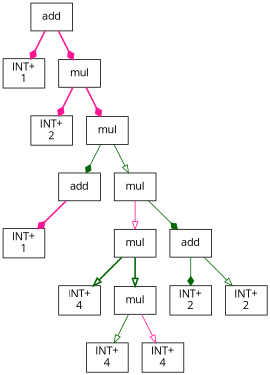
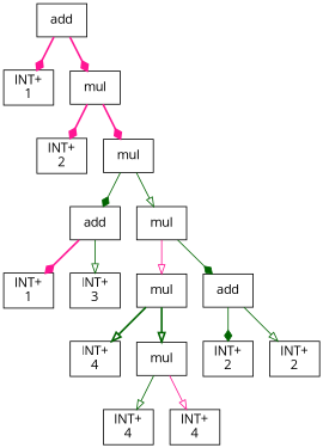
  digraph {
    fontname="Open Sans"
    node [shape=box fontname="Open Sans"]
    edge [color=darkgreen style=solid arrowhead=diamond fontname="Open Sans"]
    n1 [label=add]
    n2 [label="INT+\n1"]
    n3 [label=mul]
    n4 [label="INT+\n2"]
    n5 [label=mul]
    n6 [label=add]
    n7 [label=mul]
    n8 [label="INT+\n1"]
+   n9 [label="INT+\n3"]
    n10 [label=mul]
    n11 [label=add]
    n12 [label="INT+\n4"]
    n13 [label=mul]
    n14 [label="INT+\n4"]
    n15 [label="INT+\n4"]
    n16 [label="INT+\n2"]
    n17 [label="INT+\n2"]
    n1 -> n2 [color=deeppink style=bold]
    n1 -> n3 [color=deeppink style=bold]
    n3 -> n4 [color=deeppink style=bold]
    n3 -> n5 [color=deeppink style=bold]
    n5 -> n6
    n5 -> n7 [arrowhead=onormal]
    n6 -> n8 [color=deeppink style=bold]
+   n6 -> n9 [arrowhead=onormal]
    n7 -> n10 [color=deeppink arrowhead=onormal]
    n7 -> n11
    n10 -> n12 [style=bold arrowhead=onormal]
    n10 -> n13 [style=bold arrowhead=onormal]
    n11 -> n16
    n11 -> n17 [arrowhead=onormal]
    n13 -> n14 [arrowhead=onormal]
    n13 -> n15 [color=deeppink arrowhead=onormal]
  }
